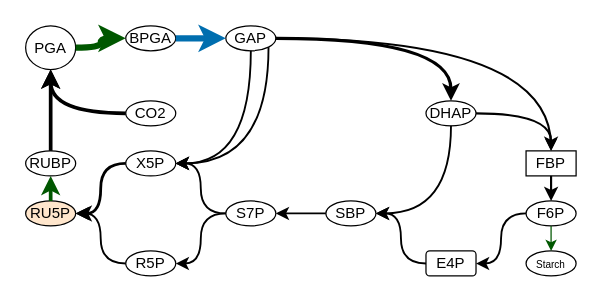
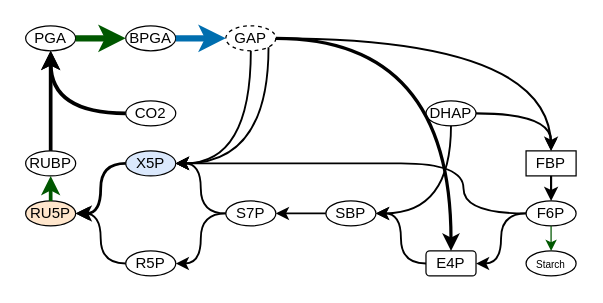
  <mxCell id="0" />
  <mxCell id="1" parent="0" />
- <mxCell id="2" value="PGA" style="ellipse;whiteSpace=wrap;html=1;strokeColor=#000000;strokeWidth=1;" parent="1" vertex="1"><mxGeometry x="20" y="20" width="40" height="35" as="geometry" /></mxCell>
+ <mxCell id="2" value="PGA" style="ellipse;whiteSpace=wrap;html=1;strokeColor=#000000;strokeWidth=1;" parent="1" vertex="1"><mxGeometry x="20" y="20" width="40" height="20" as="geometry" /></mxCell>
  <mxCell id="3" value="BPGA" style="ellipse;whiteSpace=wrap;html=1;strokeColor=#000000;strokeWidth=1;" parent="1" vertex="1"><mxGeometry x="100" y="20" width="40" height="20" as="geometry" /></mxCell>
- <mxCell id="4" value="GAP" style="ellipse;whiteSpace=wrap;html=1;strokeColor=#000000;strokeWidth=1;" parent="1" vertex="1"><mxGeometry x="180" y="20" width="40" height="20" as="geometry" /></mxCell>
+ <mxCell id="4" value="GAP" style="ellipse;whiteSpace=wrap;html=1;strokeColor=#000000;strokeWidth=1;dashed=1;" parent="1" vertex="1"><mxGeometry x="180" y="20" width="40" height="20" as="geometry" /></mxCell>
  <mxCell id="5" value="DHAP" style="ellipse;whiteSpace=wrap;html=1;strokeColor=#000000;strokeWidth=1;" parent="1" vertex="1"><mxGeometry x="340" y="80" width="40" height="20" as="geometry" /></mxCell>
  <mxCell id="6" value="FBP" style="whiteSpace=wrap;html=1;strokeColor=#000000;strokeWidth=1;rounded=0;" parent="1" vertex="1"><mxGeometry x="420" y="120" width="40" height="20" as="geometry" /></mxCell>
  <mxCell id="7" value="RUBP" style="ellipse;whiteSpace=wrap;html=1;strokeColor=#000000;strokeWidth=1;" parent="1" vertex="1"><mxGeometry x="20" y="120" width="40" height="20" as="geometry" /></mxCell>
  <mxCell id="8" value="CO2" style="ellipse;whiteSpace=wrap;html=1;strokeColor=#000000;strokeWidth=1;" parent="1" vertex="1"><mxGeometry x="100" y="80" width="40" height="20" as="geometry" /></mxCell>
  <mxCell id="9" value="&lt;font style=&quot;font-size: 8px&quot;&gt;Starch&lt;/font&gt;" style="ellipse;whiteSpace=wrap;html=1;strokeColor=#000000;strokeWidth=1;verticalAlign=middle;" parent="1" vertex="1"><mxGeometry x="420" y="200" width="40" height="20" as="geometry" /></mxCell>
  <mxCell id="10" value="F6P" style="ellipse;whiteSpace=wrap;html=1;strokeColor=#000000;strokeWidth=1;" parent="1" vertex="1"><mxGeometry x="420" y="160" width="40" height="20" as="geometry" /></mxCell>
  <mxCell id="11" value="RU5P" style="ellipse;whiteSpace=wrap;html=1;strokeColor=#000000;strokeWidth=1;fillColor=#ffe6cc;" parent="1" vertex="1"><mxGeometry x="20" y="160" width="40" height="20" as="geometry" /></mxCell>
  <mxCell id="12" value="R5P" style="ellipse;whiteSpace=wrap;html=1;strokeColor=#000000;strokeWidth=1;" parent="1" vertex="1"><mxGeometry x="100" y="200" width="40" height="20" as="geometry" /></mxCell>
- <mxCell id="13" value="X5P" style="ellipse;whiteSpace=wrap;html=1;strokeColor=#000000;strokeWidth=1;" parent="1" vertex="1"><mxGeometry x="100" y="120" width="40" height="20" as="geometry" /></mxCell>
+ <mxCell id="13" value="X5P" style="ellipse;whiteSpace=wrap;html=1;strokeColor=#000000;strokeWidth=1;fillColor=#dae8fc;" parent="1" vertex="1"><mxGeometry x="100" y="120" width="40" height="20" as="geometry" /></mxCell>
  <mxCell id="14" value="E4P" style="whiteSpace=wrap;html=1;strokeColor=#000000;strokeWidth=1;rounded=1;" parent="1" vertex="1"><mxGeometry x="340" y="200" width="40" height="20" as="geometry" /></mxCell>
  <mxCell id="15" value="SBP" style="ellipse;whiteSpace=wrap;html=1;strokeColor=#000000;strokeWidth=1;" parent="1" vertex="1"><mxGeometry x="260" y="160" width="40" height="20" as="geometry" /></mxCell>
  <mxCell id="16" value="S7P" style="ellipse;whiteSpace=wrap;html=1;strokeColor=#000000;strokeWidth=1;" parent="1" vertex="1"><mxGeometry x="180" y="160" width="40" height="20" as="geometry" /></mxCell>
  <mxCell id="17" value="" style="edgeStyle=orthogonalEdgeStyle;curved=1;rounded=0;orthogonalLoop=1;jettySize=auto;html=1;exitX=1;exitY=0.5;exitDx=0;exitDy=0;strokeWidth=5.0;fillColor=#008a00;strokeColor=#005700" parent="1" source="2" target="3" edge="1"><mxGeometry x="40" y="50" as="geometry" /></mxCell>
  <mxCell id="18" value="" style="edgeStyle=orthogonalEdgeStyle;rounded=0;orthogonalLoop=1;jettySize=auto;html=1;exitX=1;exitY=1;exitDx=0;exitDy=0;entryX=1;entryY=0.5;entryDx=0;entryDy=0;curved=1;strokeColor=#000000;strokeWidth=1.494" edge="1" parent="1" source="4" target="13"><mxGeometry relative="1" as="geometry"><Array as="points"><mxPoint x="214" y="130" /></Array></mxGeometry></mxCell>
  <mxCell id="19" value="" style="edgeStyle=orthogonalEdgeStyle;curved=1;rounded=0;orthogonalLoop=1;jettySize=auto;html=1;entryX=0;entryY=0.5;entryDx=0;entryDy=0;strokeWidth=5.0;fillColor=#1ba1e2;strokeColor=#006EAF;exitX=1;exitY=0.5;exitDx=0;exitDy=0" parent="1" source="3" target="4" edge="1"><mxGeometry x="40" y="50" as="geometry"><mxPoint x="160" y="30" as="sourcePoint" /></mxGeometry></mxCell>
- <mxCell id="20" value="" style="edgeStyle=orthogonalEdgeStyle;curved=1;rounded=0;orthogonalLoop=1;jettySize=auto;html=1;exitX=1;exitY=0.5;exitDx=0;exitDy=0;strokeWidth=2.558;strokeColor=#000000" parent="1" source="4" target="5" edge="1"><mxGeometry x="40" y="50" as="geometry" /></mxCell>
+ <mxCell id="20" value="" style="edgeStyle=orthogonalEdgeStyle;curved=1;rounded=0;orthogonalLoop=1;jettySize=auto;html=1;exitX=1;exitY=0.5;exitDx=0;exitDy=0;strokeWidth=2.558;strokeColor=#000000;" parent="1" source="4" target="14" edge="1"><mxGeometry x="40" y="50" as="geometry" /></mxCell>
  <mxCell id="21" value="" style="edgeStyle=orthogonalEdgeStyle;curved=1;rounded=0;orthogonalLoop=1;jettySize=auto;html=1;exitX=1;exitY=0.5;exitDx=0;exitDy=0;entryX=0.5;entryY=0;entryDx=0;entryDy=0;strokeWidth=1.733;strokeColor=#000000;endArrow=open;" parent="1" source="4" target="6" edge="1"><mxGeometry x="40" y="50" as="geometry" /></mxCell>
  <mxCell id="22" value="" style="edgeStyle=orthogonalEdgeStyle;curved=1;rounded=0;orthogonalLoop=1;jettySize=auto;html=1;exitX=1;exitY=0.5;exitDx=0;exitDy=0;entryX=0.5;entryY=0;entryDx=0;entryDy=0;strokeColor=#000000;strokeWidth=1.733" parent="1" source="5" target="6" edge="1"><mxGeometry x="40" y="50" as="geometry" /></mxCell>
  <mxCell id="23" value="" style="edgeStyle=orthogonalEdgeStyle;curved=1;rounded=0;orthogonalLoop=1;jettySize=auto;html=1;exitX=0.5;exitY=0;exitDx=0;exitDy=0;entryX=0.5;entryY=1;entryDx=0;entryDy=0;strokeWidth=2.96;strokeColor=#000000" parent="1" source="7" target="2" edge="1"><mxGeometry x="40" y="50" as="geometry" /></mxCell>
  <mxCell id="24" value="" style="edgeStyle=orthogonalEdgeStyle;rounded=0;orthogonalLoop=1;jettySize=auto;html=1;exitX=0;exitY=0.5;exitDx=0;exitDy=0;strokeWidth=2.96;curved=1;entryX=0.5;entryY=1;entryDx=0;entryDy=0;strokeColor=#000000" parent="1" source="8" target="2" edge="1"><mxGeometry x="40" y="50" as="geometry"><Array as="points"><mxPoint x="40" y="90" /></Array></mxGeometry></mxCell>
  <mxCell id="25" value="" style="edgeStyle=orthogonalEdgeStyle;rounded=0;orthogonalLoop=1;jettySize=auto;html=1;exitX=0.5;exitY=1;exitDx=0;exitDy=0;entryX=0.5;entryY=0;entryDx=0;entryDy=0;strokeColor=#000000;curved=1;strokeWidth=1.733" parent="1" source="6" target="10" edge="1"><mxGeometry x="40" y="50" as="geometry" /></mxCell>
  <mxCell id="26" value="" style="edgeStyle=orthogonalEdgeStyle;curved=1;rounded=0;orthogonalLoop=1;jettySize=auto;html=1;entryX=0.5;entryY=0;entryDx=0;entryDy=0;strokeWidth=1.0;fillColor=#008a00;strokeColor=#005700;exitX=0.5;exitY=1;exitDx=0;exitDy=0" parent="1" source="10" target="9" edge="1"><mxGeometry x="40" y="50" as="geometry"><mxPoint x="560" y="25" as="sourcePoint" /></mxGeometry></mxCell>
  <mxCell id="27" value="" style="edgeStyle=orthogonalEdgeStyle;rounded=0;orthogonalLoop=1;jettySize=auto;html=1;exitX=0.5;exitY=0;exitDx=0;exitDy=0;curved=1;strokeColor=#005700;strokeWidth=2.96" parent="1" source="11" target="7" edge="1"><mxGeometry x="40" y="50" as="geometry" /></mxCell>
  <mxCell id="28" value="" style="edgeStyle=orthogonalEdgeStyle;rounded=0;orthogonalLoop=1;jettySize=auto;html=1;exitX=0;exitY=0.5;exitDx=0;exitDy=0;entryX=1;entryY=0.5;entryDx=0;entryDy=0;strokeColor=#000000;curved=1;strokeWidth=1.494" parent="1" source="12" target="11" edge="1"><mxGeometry x="40" y="50" as="geometry" /></mxCell>
  <mxCell id="29" value="" style="edgeStyle=orthogonalEdgeStyle;rounded=0;orthogonalLoop=1;jettySize=auto;html=1;exitX=0;exitY=0.5;exitDx=0;exitDy=0;entryX=1;entryY=0.5;entryDx=0;entryDy=0;strokeColor=#000000;curved=1;strokeWidth=2.227" parent="1" source="13" target="11" edge="1"><mxGeometry x="40" y="50" as="geometry" /></mxCell>
  <mxCell id="30" value="" style="edgeStyle=orthogonalEdgeStyle;curved=1;rounded=0;orthogonalLoop=1;jettySize=auto;html=1;exitX=0.5;exitY=1;exitDx=0;exitDy=0;entryX=1;entryY=0.5;entryDx=0;entryDy=0;strokeColor=#000000;strokeWidth=1.494" parent="1" source="4" target="13" edge="1"><mxGeometry x="40" y="50" as="geometry" /></mxCell>
+ <mxCell id="31" value="" style="edgeStyle=orthogonalEdgeStyle;curved=1;rounded=0;orthogonalLoop=1;jettySize=auto;html=1;exitX=0;exitY=0.5;exitDx=0;exitDy=0;strokeColor=#000000;entryX=1;entryY=0.5;entryDx=0;entryDy=0;strokeWidth=1.494" parent="1" source="10" target="13" edge="1"><mxGeometry x="40" y="50" as="geometry"><Array as="points"><mxPoint x="370" y="170" /><mxPoint x="370" y="130" /><mxPoint x="270" y="130" /></Array><mxPoint x="180" y="130" as="targetPoint" /></mxGeometry></mxCell>
  <mxCell id="32" value="" style="edgeStyle=orthogonalEdgeStyle;curved=1;rounded=0;orthogonalLoop=1;jettySize=auto;html=1;exitX=0;exitY=0.5;exitDx=0;exitDy=0;entryX=1;entryY=0.5;entryDx=0;entryDy=0;strokeColor=#000000;strokeWidth=1.494" parent="1" source="10" target="14" edge="1"><mxGeometry x="40" y="50" as="geometry" /></mxCell>
  <mxCell id="33" value="" style="edgeStyle=orthogonalEdgeStyle;curved=1;rounded=0;orthogonalLoop=1;jettySize=auto;html=1;exitX=0.5;exitY=1;exitDx=0;exitDy=0;entryX=1;entryY=0.5;entryDx=0;entryDy=0;strokeColor=#000000;strokeWidth=1.494" parent="1" source="5" target="15" edge="1"><mxGeometry x="40" y="50" as="geometry" /></mxCell>
  <mxCell id="34" value="" style="edgeStyle=orthogonalEdgeStyle;curved=1;rounded=0;orthogonalLoop=1;jettySize=auto;html=1;exitX=0;exitY=0.5;exitDx=0;exitDy=0;entryX=1;entryY=0.5;entryDx=0;entryDy=0;strokeColor=#000000;strokeWidth=1.494" parent="1" source="14" target="15" edge="1"><mxGeometry x="40" y="50" as="geometry" /></mxCell>
  <mxCell id="35" value="" style="edgeStyle=orthogonalEdgeStyle;curved=1;rounded=0;orthogonalLoop=1;jettySize=auto;html=1;exitX=0;exitY=0.5;exitDx=0;exitDy=0;entryX=1;entryY=0.5;entryDx=0;entryDy=0;strokeColor=#000000;strokeWidth=1.494" parent="1" source="16" target="12" edge="1"><mxGeometry x="40" y="50" as="geometry"><Array as="points"><mxPoint x="160" y="170" /><mxPoint x="160" y="210" /></Array></mxGeometry></mxCell>
  <mxCell id="36" value="" style="edgeStyle=orthogonalEdgeStyle;curved=1;rounded=0;orthogonalLoop=1;jettySize=auto;html=1;exitX=0;exitY=0.5;exitDx=0;exitDy=0;entryX=1;entryY=0.5;entryDx=0;entryDy=0;strokeColor=#000000;strokeWidth=1.494" parent="1" source="16" target="13" edge="1"><mxGeometry x="40" y="50" as="geometry"><Array as="points"><mxPoint x="160" y="170" /><mxPoint x="160" y="130" /></Array></mxGeometry></mxCell>
  <mxCell id="37" value="" style="edgeStyle=orthogonalEdgeStyle;curved=1;rounded=0;orthogonalLoop=1;jettySize=auto;html=1;exitX=0;exitY=0.5;exitDx=0;exitDy=0;entryX=1;entryY=0.5;entryDx=0;entryDy=0;strokeColor=#000000;strokeWidth=1.494" parent="1" source="15" target="16" edge="1"><mxGeometry x="40" y="50" as="geometry" /></mxCell>
